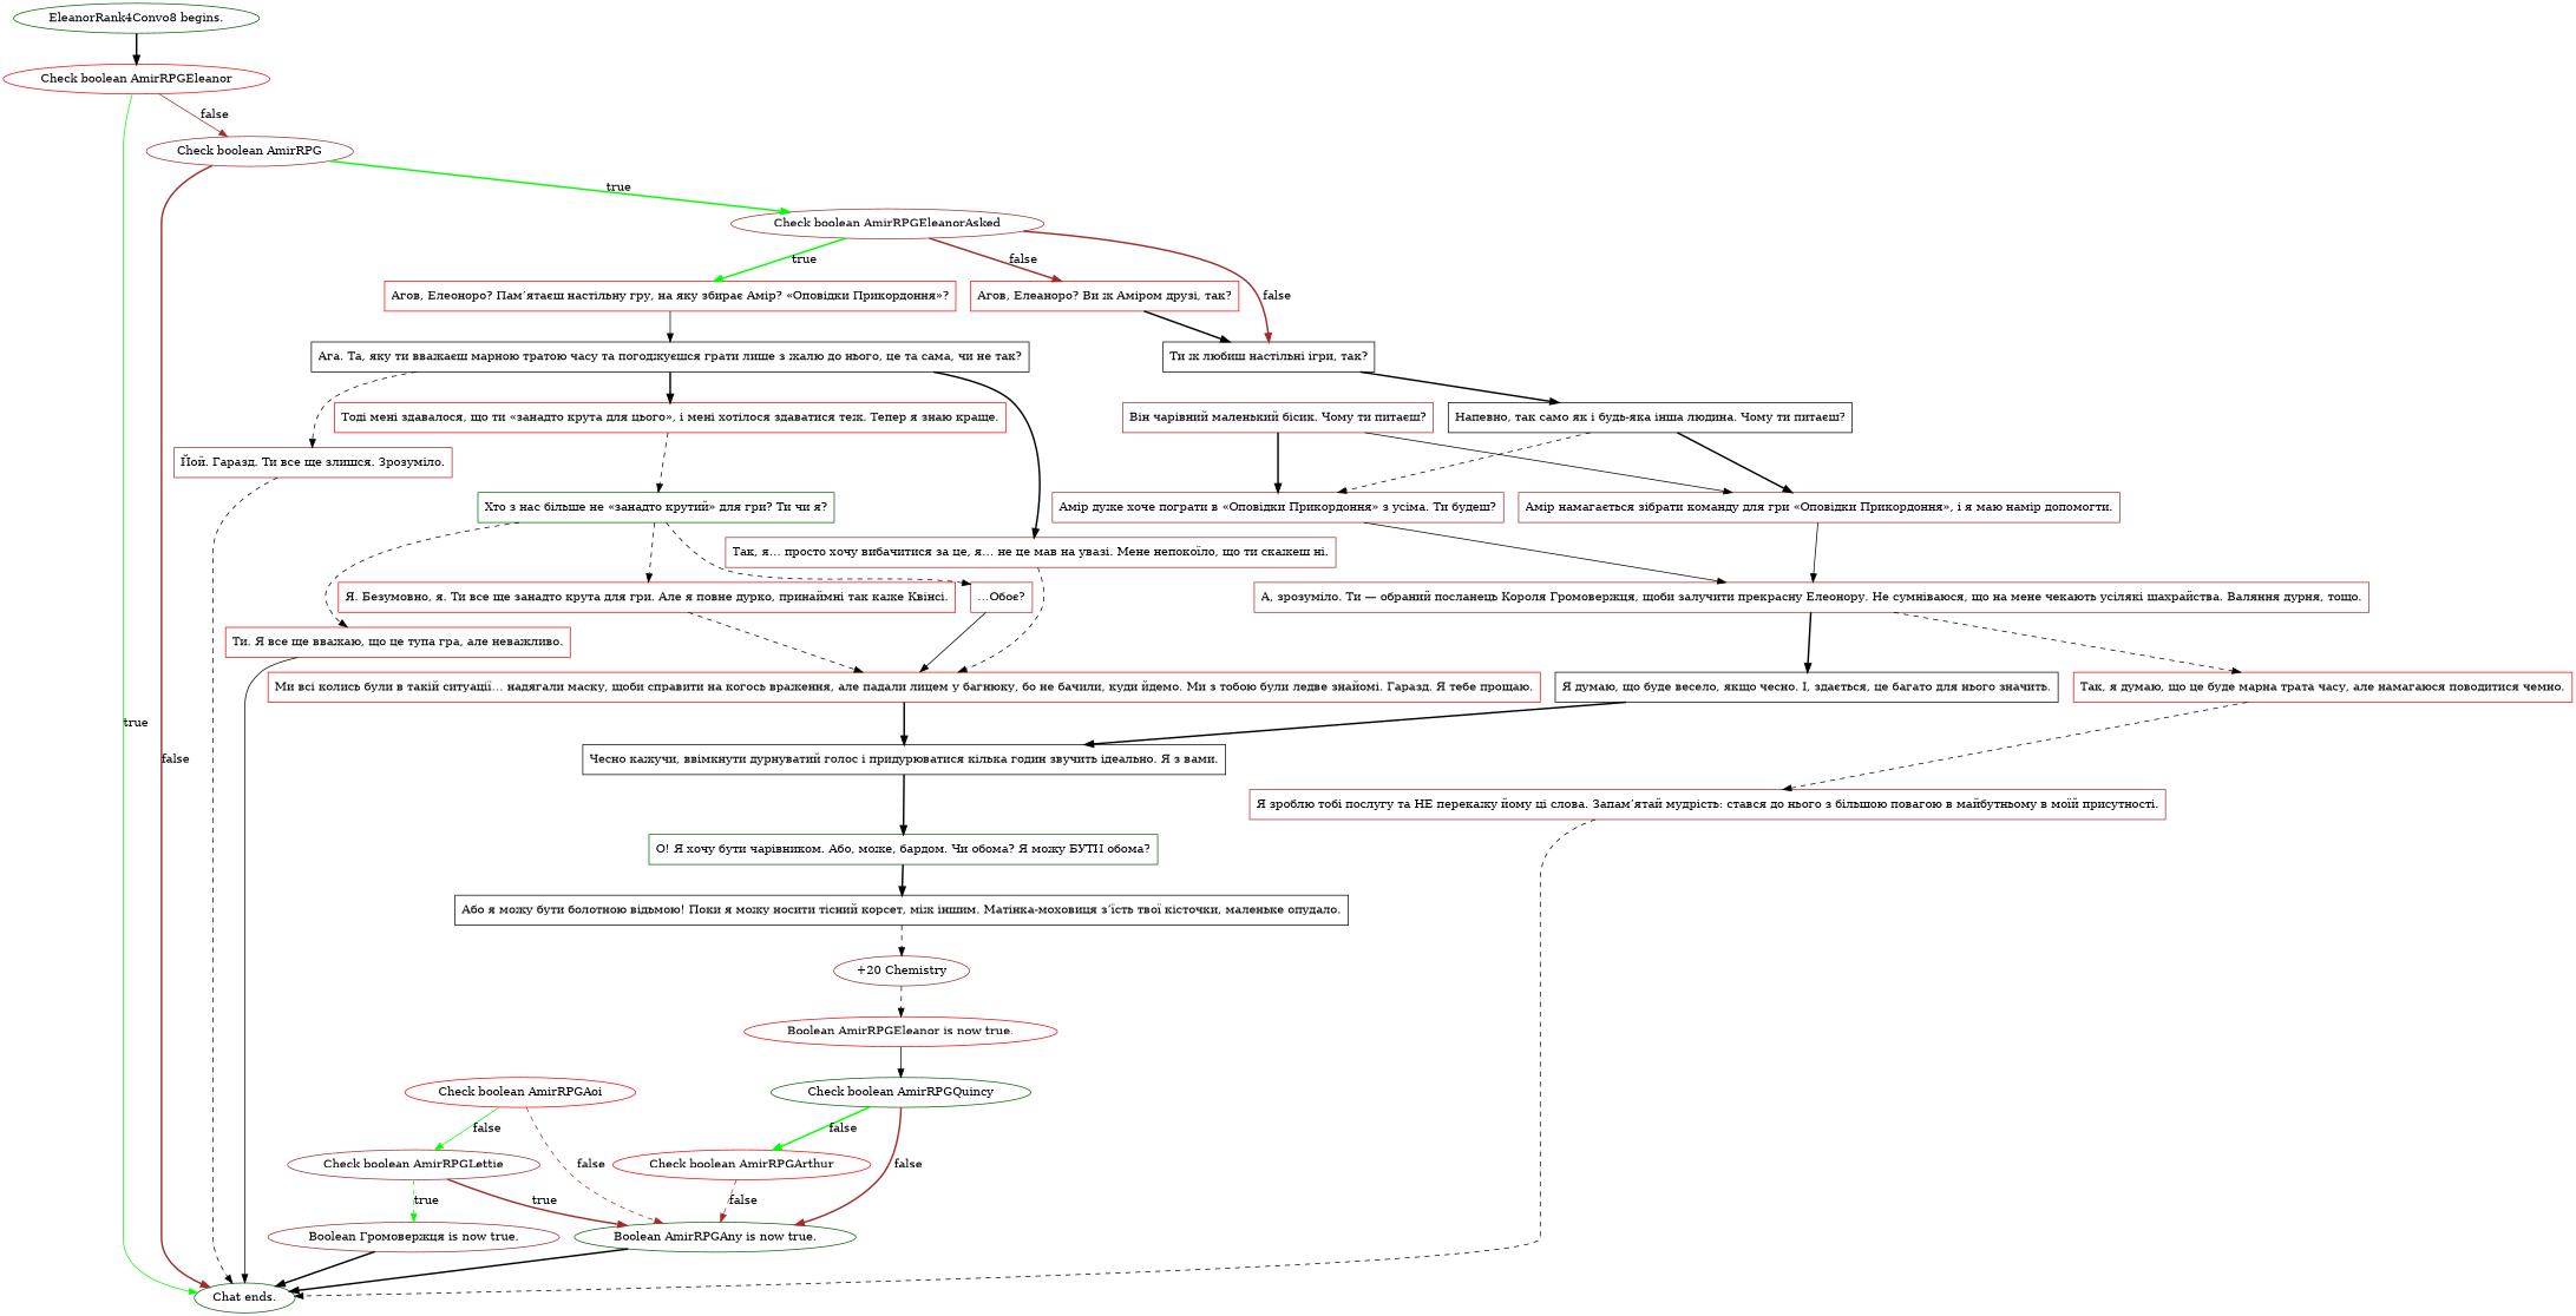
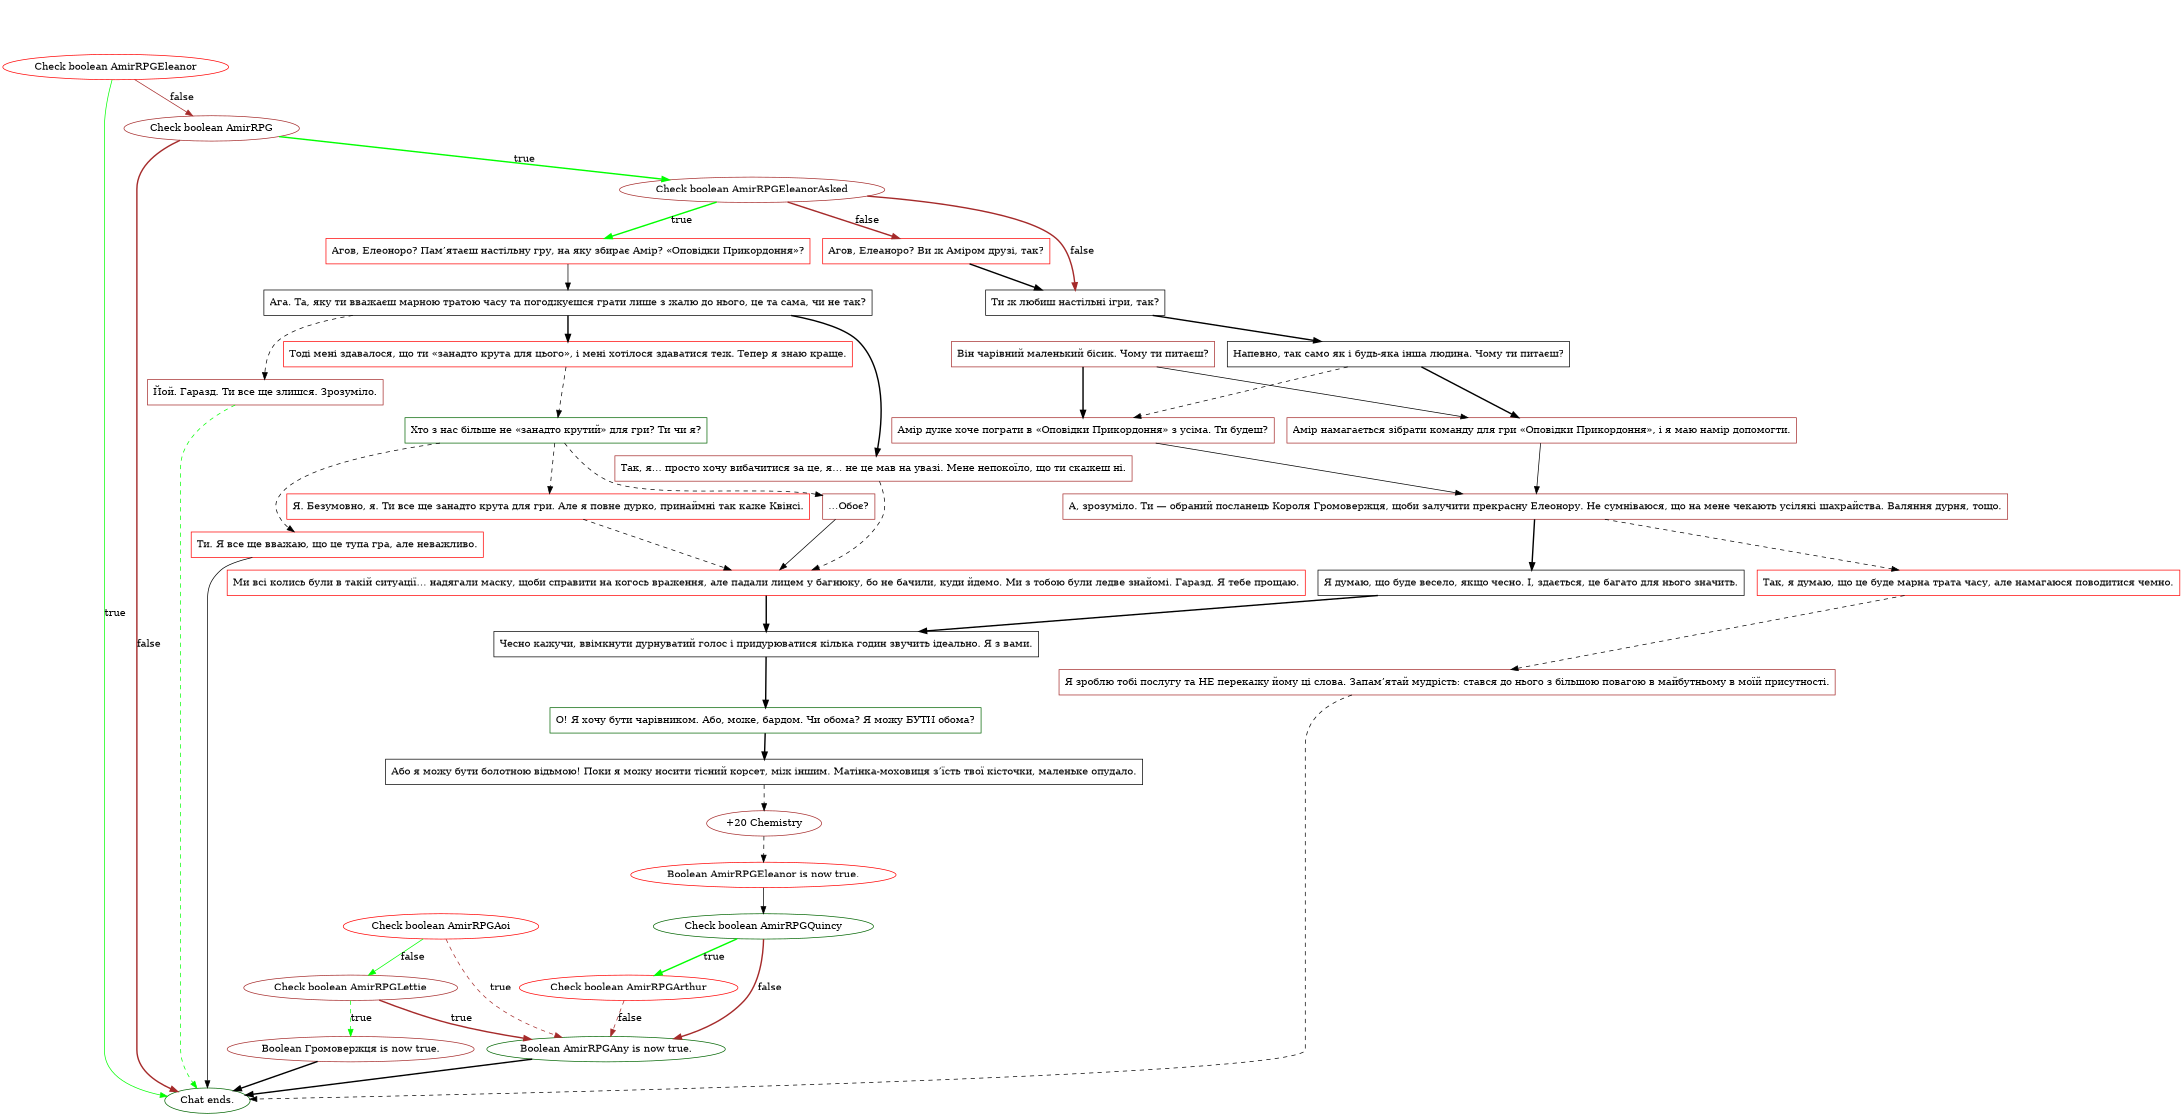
  digraph {
    node [color=brown shape=box]
    edge [style=bold]
-   "EleanorRank4Convo8 begins." [color=darkgreen shape=""]
    n2 [color=red label="Check boolean AmirRPGEleanor" shape=""]
    "Chat ends." [color=darkgreen shape=""]
    n4 [label="Check boolean AmirRPG" shape=""]
    n5 [label="Check boolean AmirRPGEleanorAsked" shape=""]
    n6 [color=red label="Агов, Елеоноро? Пам’ятаєш настільну гру, на яку збирає Амір? «Оповідки Прикордоння»?"]
    n7 [color=red label="Агов, Елеаноро? Ви ж Аміром друзі, так?"]
    n8 [color=black label="Ти ж любиш настільні ігри, так?"]
    n9 [color=black label="Ага. Та, яку ти вважаєш марною тратою часу та погоджуєшся грати лише з жалю до нього, це та сама, чи не так?"]
    n10 [color=black label="Напевно, так само як і будь-яка інша людина. Чому ти питаєш?"]
    n11 [label="Йой. Гаразд. Ти все ще злишся. Зрозуміло."]
    n12 [color=red label="Тоді мені здавалося, що ти «занадто крута для цього», і мені хотілося здаватися теж. Тепер я знаю краще."]
    n13 [label="Так, я… просто хочу вибачитися за це, я… не це мав на увазі. Мене непокоїло, що ти скажеш ні."]
    n14 [label="Він чарівний маленький бісик. Чому ти питаєш?"]
    n15 [label="Амір намагається зібрати команду для гри «Оповідки Прикордоння», і я маю намір допомогти."]
    n16 [label="Амір дуже хоче пограти в «Оповідки Прикордоння» з усіма. Ти будеш?"]
    n17 [color=darkgreen label="Хто з нас більше не «занадто крутий» для гри? Ти чи я?"]
    n18 [color=red label="Ми всі колись були в такій ситуації… надягали маску, щоби справити на когось враження, але падали лицем у багнюку, бо не бачили, куди йдемо. Ми з тобою були ледве знайомі. Гаразд. Я тебе прощаю."]
    n19 [label="А, зрозуміло. Ти — обраний посланець Короля Громовержця, щоби залучити прекрасну Елеонору. Не сумніваюся, що на мене чекають усілякі шахрайства. Валяння дурня, тощо."]
    n20 [color=red label="Ти. Я все ще вважаю, що це тупа гра, але неважливо."]
    n21 [color=red label="Я. Безумовно, я. Ти все ще занадто крута для гри. Але я повне дурко, принаймні так каже Квінсі."]
    n22 [label="…Обоє?"]
    n23 [color=black label="Чесно кажучи, ввімкнути дурнуватий голос і придурюватися кілька годин звучить ідеально. Я з вами."]
    n24 [color=black label="Я думаю, що буде весело, якщо чесно. І, здається, це багато для нього значить."]
    n25 [color=red label="Так, я думаю, що це буде марна трата часу, але намагаюся поводитися чемно."]
    n26 [color=darkgreen label="О! Я хочу бути чарівником. Або, може, бардом. Чи обома? Я можу БУТИ обома?"]
    n27 [label="Я зроблю тобі послугу та НЕ перекажу йому ці слова. Запам’ятай мудрість: стався до нього з більшою повагою в майбутньому в моїй присутності."]
    n28 [color=black label="Або я можу бути болотною відьмою! Поки я можу носити тісний корсет, між іншим. Матінка-моховиця з’їсть твої кісточки, маленьке опудало."]
    n29 [label="+20 Chemistry" shape=""]
    n30 [color=red label="Boolean AmirRPGEleanor is now true." shape=""]
    n31 [color=darkgreen label="Check boolean AmirRPGQuincy" shape=""]
    n32 [color=red label="Check boolean AmirRPGArthur" shape=""]
    n33 [color=darkgreen label="Boolean AmirRPGAny is now true." shape=""]
    n34 [color=red label="Check boolean AmirRPGAoi" shape=""]
    n35 [label="Check boolean AmirRPGLettie" shape=""]
    n36 [label="Boolean Громовержця is now true." shape=""]
-   "EleanorRank4Convo8 begins." -> n2
    n2 -> "Chat ends." [color=green label=true style=solid]
    n2 -> n4 [color=brown label=false style=solid]
    n4 -> "Chat ends." [color=brown label=false]
    n4 -> n5 [color=green label=true]
    n5 -> n6 [color=green label=true]
    n5 -> n7 [color=brown label=false]
    n5 -> n8 [color=brown label=false]
    n6 -> n9 [style=solid]
    n7 -> n8
    n8 -> n10
    n9 -> n11 [style=dashed]
    n9 -> n12
    n9 -> n13
    n10 -> n15
    n10 -> n16 [style=dashed]
-   n11 -> "Chat ends." [style=dashed]
+   n11 -> "Chat ends." [style=dashed color=green]
    n12 -> n17 [style=dashed]
    n13 -> n18 [style=dashed]
    n14 -> n15 [style=solid]
    n14 -> n16
    n15 -> n19 [style=solid]
    n16 -> n19 [style=solid]
    n17 -> n20 [style=dashed]
    n17 -> n21 [style=dashed]
    n17 -> n22 [style=dashed]
    n18 -> n23
    n19 -> n24
    n19 -> n25 [style=dashed]
    n20 -> "Chat ends." [style=solid]
    n21 -> n18 [style=dashed]
    n22 -> n18 [style=solid]
    n23 -> n26
    n24 -> n23
    n25 -> n27 [style=dashed]
    n26 -> n28
    n27 -> "Chat ends." [style=dashed]
    n28 -> n29 [style=dashed]
    n29 -> n30 [style=dashed]
    n30 -> n31 [style=solid]
-   n31 -> n32 [color=green label=false]
+   n31 -> n32 [color=green label=true]
    n31 -> n33 [color=brown label=false]
    n32 -> n33 [color=brown label=false style=dashed]
    n33 -> "Chat ends."
-   n34 -> n33 [color=brown label=false style=dashed]
+   n34 -> n33 [color=brown label=true style=dashed]
    n34 -> n35 [color=green label=false style=solid]
    n35 -> n33 [color=brown label=true]
    n35 -> n36 [color=green label=true style=dashed]
    n36 -> "Chat ends."
  }
